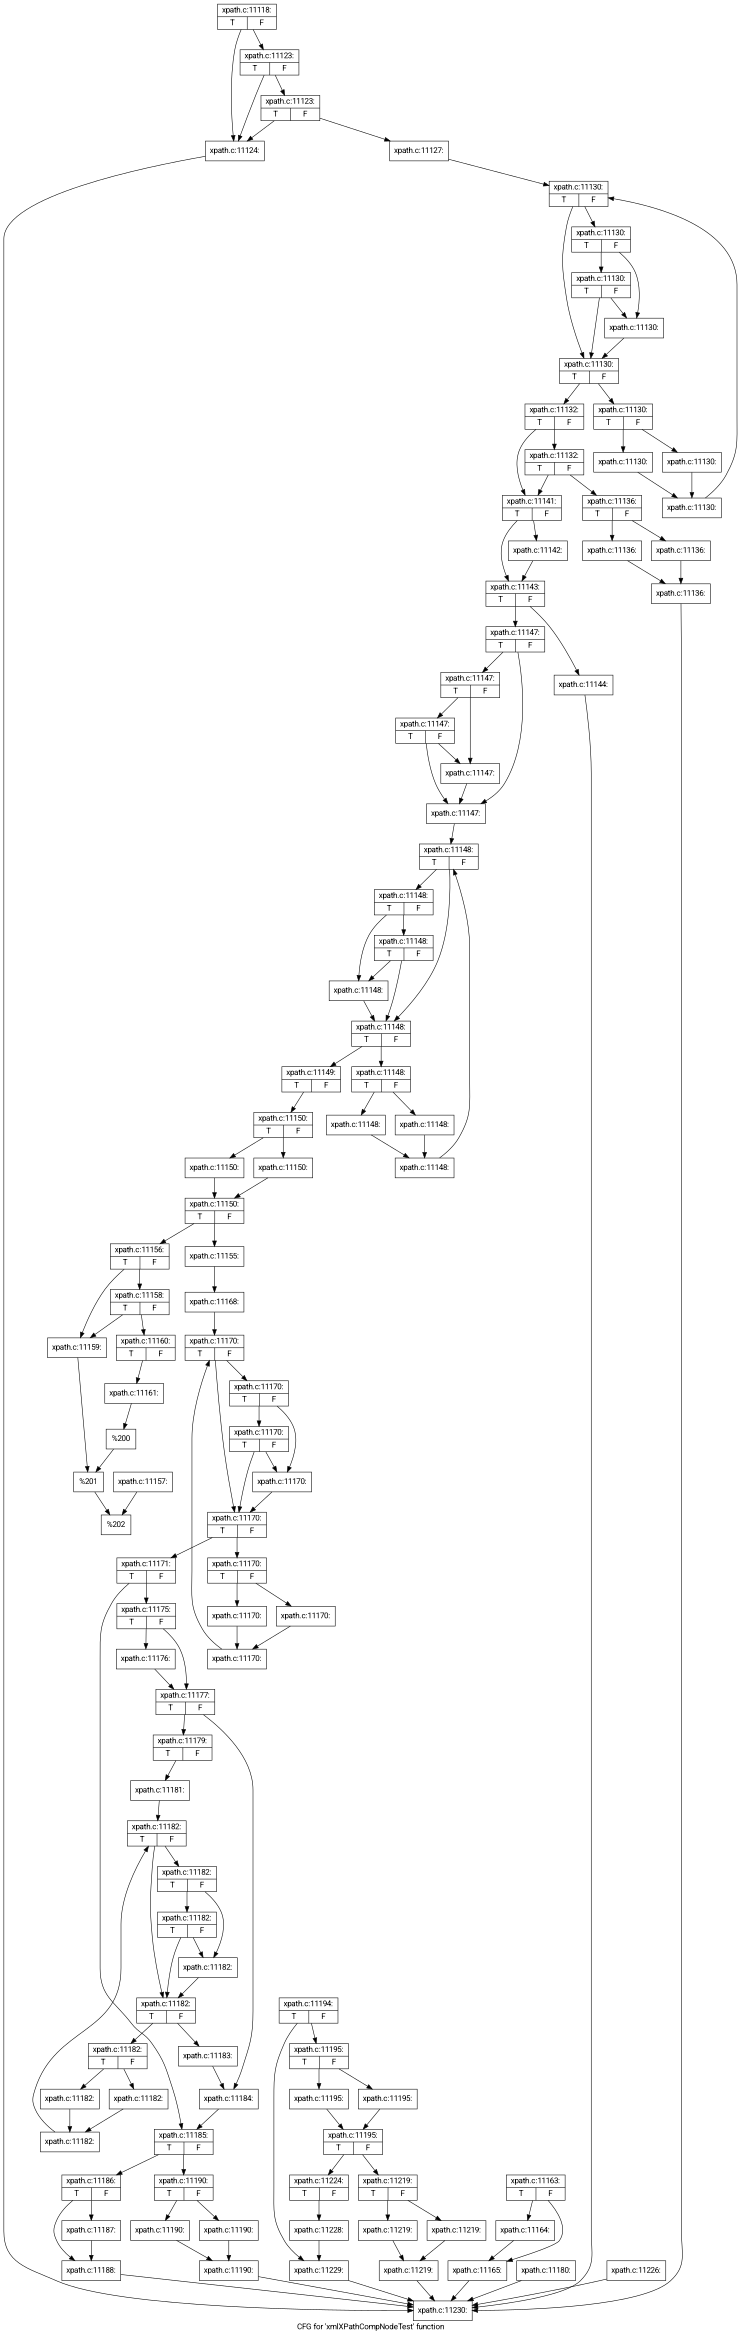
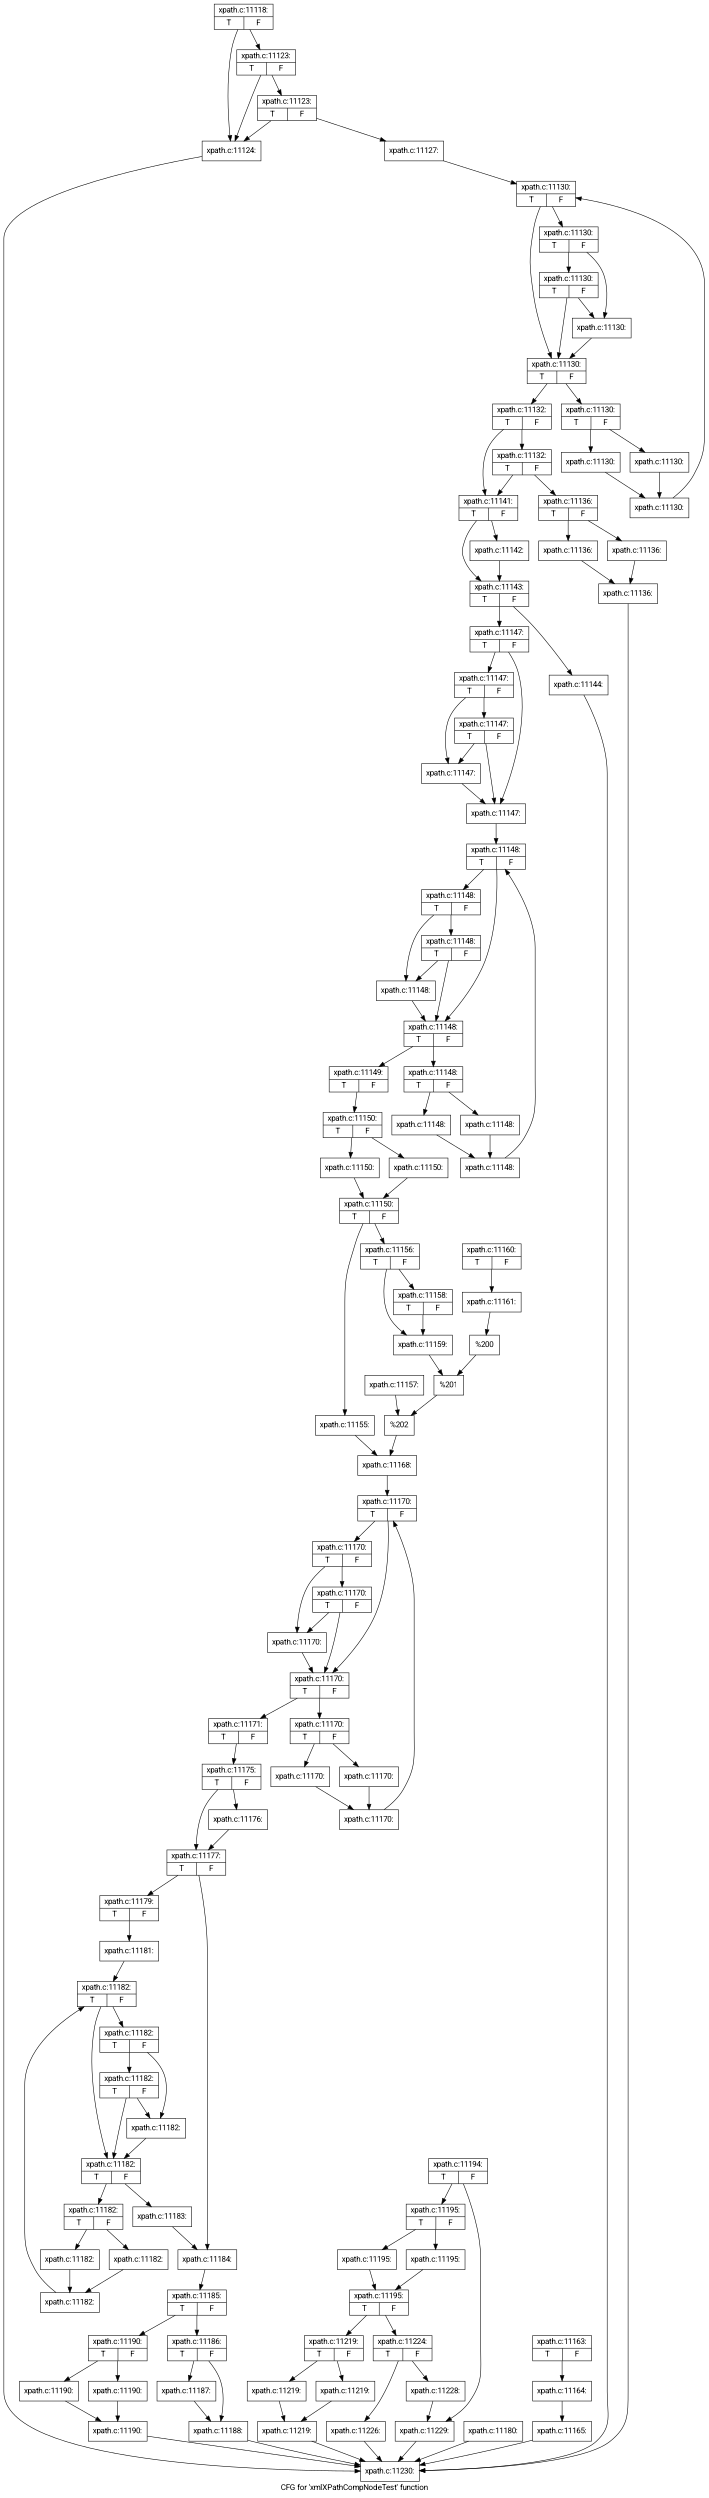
  digraph {
    fontname=Roboto
    label="CFG for 'xmlXPathCompNodeTest' function"
    node [fontname=Roboto shape=record]
    edge [fontname=Roboto]
    n1 [label="{xpath.c:11118:|{<s0>T|<s1>F}}"]
    n2 [label="{xpath.c:11124:}"]
    n3 [label="{xpath.c:11123:|{<s0>T|<s1>F}}"]
    n4 [label="{xpath.c:11230:}"]
    n5 [label="{xpath.c:11123:|{<s0>T|<s1>F}}"]
    n6 [label="{xpath.c:11127:}"]
    n7 [label="{xpath.c:11130:|{<s0>T|<s1>F}}"]
    n8 [label="{xpath.c:11130:|{<s0>T|<s1>F}}"]
    n9 [label="{xpath.c:11130:|{<s0>T|<s1>F}}"]
    n10 [label="{xpath.c:11130:|{<s0>T|<s1>F}}"]
    n11 [label="{xpath.c:11132:|{<s0>T|<s1>F}}"]
    n12 [label="{xpath.c:11130:|{<s0>T|<s1>F}}"]
    n13 [label="{xpath.c:11130:}"]
    n14 [label="{xpath.c:11130:}"]
    n15 [label="{xpath.c:11130:}"]
    n16 [label="{xpath.c:11132:|{<s0>T|<s1>F}}"]
    n17 [label="{xpath.c:11141:|{<s0>T|<s1>F}}"]
    n18 [label="{xpath.c:11130:}"]
    n19 [label="{xpath.c:11136:|{<s0>T|<s1>F}}"]
    n20 [label="{xpath.c:11142:}"]
    n21 [label="{xpath.c:11143:|{<s0>T|<s1>F}}"]
    n22 [label="{xpath.c:11136:}"]
    n23 [label="{xpath.c:11136:}"]
    n24 [label="{xpath.c:11144:}"]
    n25 [label="{xpath.c:11147:|{<s0>T|<s1>F}}"]
    n26 [label="{xpath.c:11136:}"]
    n27 [label="{xpath.c:11147:}"]
    n28 [label="{xpath.c:11147:|{<s0>T|<s1>F}}"]
    n29 [label="{xpath.c:11148:|{<s0>T|<s1>F}}"]
    n30 [label="{xpath.c:11147:|{<s0>T|<s1>F}}"]
    n31 [label="{xpath.c:11147:}"]
    n32 [label="{xpath.c:11148:|{<s0>T|<s1>F}}"]
    n33 [label="{xpath.c:11148:|{<s0>T|<s1>F}}"]
    n34 [label="{xpath.c:11148:|{<s0>T|<s1>F}}"]
    n35 [label="{xpath.c:11149:|{<s0>T|<s1>F}}"]
    n36 [label="{xpath.c:11148:|{<s0>T|<s1>F}}"]
    n37 [label="{xpath.c:11148:}"]
    n38 [label="{xpath.c:11148:}"]
    n39 [label="{xpath.c:11148:}"]
    n40 [label="{xpath.c:11150:|{<s0>T|<s1>F}}"]
    n41 [label="{xpath.c:11148:}"]
    n42 [label="{xpath.c:11150:}"]
    n43 [label="{xpath.c:11150:}"]
    n44 [label="{xpath.c:11150:|{<s0>T|<s1>F}}"]
    n45 [label="{xpath.c:11229:}"]
    n46 [label="{xpath.c:11194:|{<s0>T|<s1>F}}"]
    n47 [label="{xpath.c:11195:|{<s0>T|<s1>F}}"]
    n48 [label="{xpath.c:11155:}"]
    n49 [label="{xpath.c:11156:|{<s0>T|<s1>F}}"]
    n50 [label="{xpath.c:11168:}"]
    n51 [label="{xpath.c:11158:|{<s0>T|<s1>F}}"]
    n52 [label="{xpath.c:11159:}"]
    n53 [label="{xpath.c:11170:|{<s0>T|<s1>F}}"]
    n54 [label="{xpath.c:11157:}"]
    n55 [label="{%202}"]
    n56 [label="{xpath.c:11160:|{<s0>T|<s1>F}}"]
    n57 [label="{xpath.c:11170:|{<s0>T|<s1>F}}"]
    n58 [label="{xpath.c:11170:|{<s0>T|<s1>F}}"]
    n59 [label="{%201}"]
    n60 [label="{xpath.c:11161:}"]
    n61 [label="{%200}"]
    n62 [label="{xpath.c:11163:|{<s0>T|<s1>F}}"]
    n63 [label="{xpath.c:11164:}"]
    n64 [label="{xpath.c:11165:}"]
    n65 [label="{xpath.c:11170:|{<s0>T|<s1>F}}"]
    n66 [label="{xpath.c:11171:|{<s0>T|<s1>F}}"]
    n67 [label="{xpath.c:11170:|{<s0>T|<s1>F}}"]
    n68 [label="{xpath.c:11170:}"]
    n69 [label="{xpath.c:11170:}"]
    n70 [label="{xpath.c:11170:}"]
    n71 [label="{xpath.c:11175:|{<s0>T|<s1>F}}"]
    n72 [label="{xpath.c:11185:|{<s0>T|<s1>F}}"]
    n73 [label="{xpath.c:11170:}"]
    n74 [label="{xpath.c:11176:}"]
    n75 [label="{xpath.c:11177:|{<s0>T|<s1>F}}"]
    n76 [label="{xpath.c:11186:|{<s0>T|<s1>F}}"]
    n77 [label="{xpath.c:11190:|{<s0>T|<s1>F}}"]
    n78 [label="{xpath.c:11179:|{<s0>T|<s1>F}}"]
    n79 [label="{xpath.c:11184:}"]
    n80 [label="{xpath.c:11187:}"]
    n81 [label="{xpath.c:11188:}"]
    n82 [label="{xpath.c:11190:}"]
    n83 [label="{xpath.c:11190:}"]
    n84 [label="{xpath.c:11181:}"]
    n85 [label="{xpath.c:11180:}"]
    n86 [label="{xpath.c:11182:|{<s0>T|<s1>F}}"]
    n87 [label="{xpath.c:11182:|{<s0>T|<s1>F}}"]
    n88 [label="{xpath.c:11182:|{<s0>T|<s1>F}}"]
    n89 [label="{xpath.c:11182:|{<s0>T|<s1>F}}"]
    n90 [label="{xpath.c:11183:}"]
    n91 [label="{xpath.c:11182:|{<s0>T|<s1>F}}"]
    n92 [label="{xpath.c:11182:}"]
    n93 [label="{xpath.c:11182:}"]
    n94 [label="{xpath.c:11182:}"]
    n95 [label="{xpath.c:11182:}"]
    n96 [label="{xpath.c:11190:}"]
    n97 [label="{xpath.c:11195:}"]
    n98 [label="{xpath.c:11195:}"]
    n99 [label="{xpath.c:11195:|{<s0>T|<s1>F}}"]
    n100 [label="{xpath.c:11219:|{<s0>T|<s1>F}}"]
    n101 [label="{xpath.c:11224:|{<s0>T|<s1>F}}"]
    n102 [label="{xpath.c:11219:}"]
    n103 [label="{xpath.c:11219:}"]
    n104 [label="{xpath.c:11226:}"]
    n105 [label="{xpath.c:11228:}"]
    n106 [label="{xpath.c:11219:}"]
    n1 -> n2
    n1 -> n3
    n2 -> n4
    n3 -> n2
    n3 -> n5
    n5 -> n2
    n5 -> n6
    n6 -> n7
    n7 -> n8
    n7 -> n9
    n8 -> n10
    n8 -> n11
    n9 -> n12
    n9 -> n13
    n10 -> n14
    n10 -> n15
    n11 -> n16
    n11 -> n17
    n12 -> n8
    n12 -> n13
    n13 -> n8
    n14 -> n18
    n15 -> n18
    n16 -> n17
    n16 -> n19
    n17 -> n20
    n17 -> n21
    n18 -> n7
    n19 -> n22
    n19 -> n23
    n20 -> n21
    n21 -> n24
    n21 -> n25
    n22 -> n26
    n23 -> n26
    n24 -> n4
    n25 -> n27
    n25 -> n28
    n26 -> n4
    n27 -> n29
    n28 -> n30
    n28 -> n31
    n29 -> n32
    n29 -> n33
    n30 -> n27
    n30 -> n31
    n31 -> n27
    n32 -> n34
    n32 -> n35
    n33 -> n36
    n33 -> n37
    n34 -> n38
    n34 -> n39
    n35 -> n40
    n36 -> n32
    n36 -> n37
    n37 -> n32
    n38 -> n41
    n39 -> n41
    n40 -> n42
    n40 -> n43
    n41 -> n29
    n42 -> n44
    n43 -> n44
    n44 -> n48
    n44 -> n49
    n45 -> n4
    n46 -> n45
    n46 -> n47
    n47 -> n97
    n47 -> n98
    n48 -> n50
    n49 -> n51
    n49 -> n52
    n50 -> n53
    n51 -> n52
-   n51 -> n56
    n52 -> n59
    n53 -> n57
    n53 -> n58
    n54 -> n55
+   n55 -> n50
    n56 -> n60
    n57 -> n65
    n57 -> n66
    n58 -> n67
    n58 -> n68
    n59 -> n55
    n60 -> n61
    n61 -> n59
    n62 -> n63
-   n62 -> n64
    n63 -> n64
    n64 -> n4
    n65 -> n69
    n65 -> n70
    n66 -> n71
-   n66 -> n72
    n67 -> n57
    n67 -> n68
    n68 -> n57
    n69 -> n73
    n70 -> n73
    n71 -> n74
    n71 -> n75
    n72 -> n76
    n72 -> n77
    n73 -> n53
    n74 -> n75
    n75 -> n78
    n75 -> n79
    n76 -> n80
    n76 -> n81
    n77 -> n82
    n77 -> n83
    n78 -> n84
    n79 -> n72
    n80 -> n81
    n81 -> n4
    n82 -> n96
    n83 -> n96
    n84 -> n86
    n85 -> n4
    n86 -> n87
    n86 -> n88
    n87 -> n89
    n87 -> n90
    n88 -> n91
    n88 -> n92
    n89 -> n93
    n89 -> n94
    n90 -> n79
    n91 -> n87
    n91 -> n92
    n92 -> n87
    n93 -> n95
    n94 -> n95
    n95 -> n86
    n96 -> n4
    n97 -> n99
    n98 -> n99
    n99 -> n100
    n99 -> n101
    n100 -> n102
    n100 -> n103
+   n101 -> n104
    n101 -> n105
    n102 -> n106
    n103 -> n106
    n104 -> n4
    n105 -> n45
    n106 -> n4
  }
